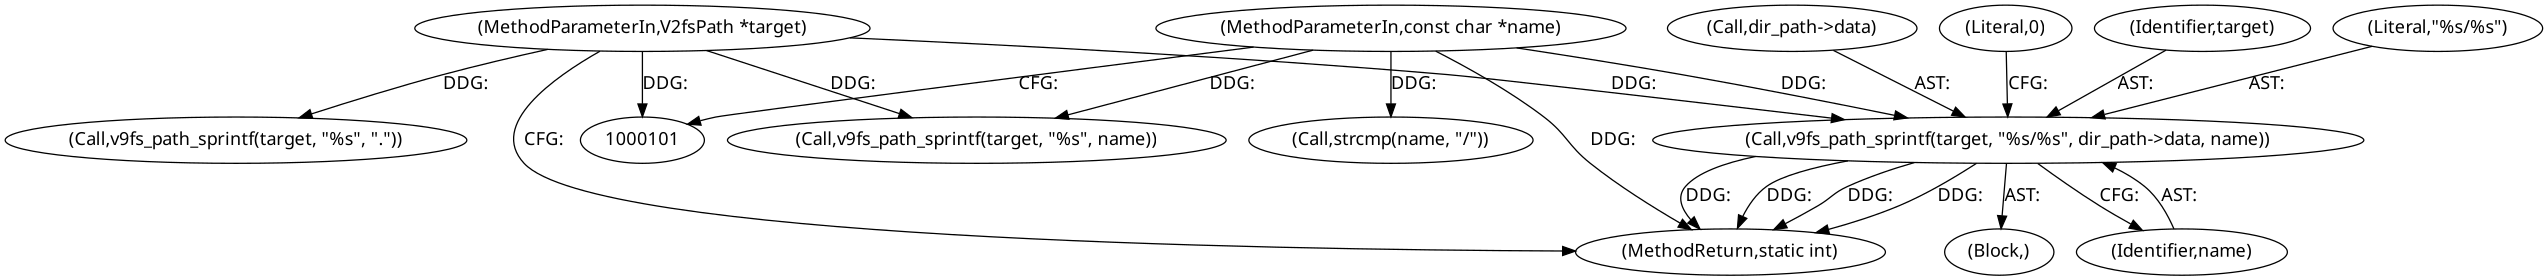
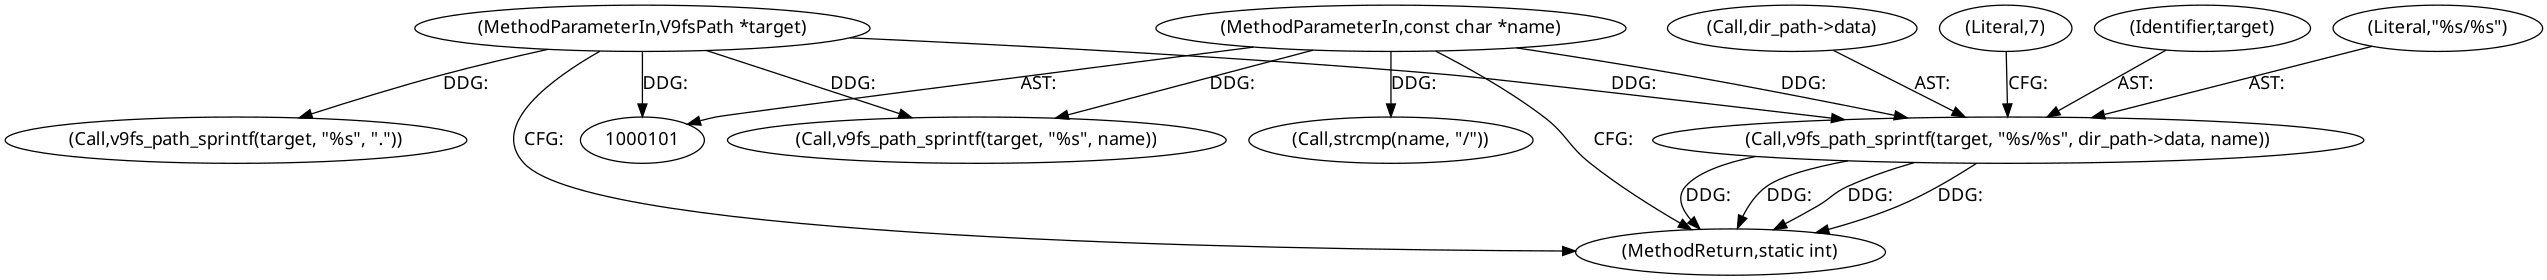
  digraph {
    fontname="Noto Sans"
    node [fontname="Noto Sans"]
    edge [fontname="Noto Sans"]
    n1 [label="(Call,v9fs_path_sprintf(target, \"%s/%s\", dir_path->data, name))"]
    n2 [label="(MethodReturn,static int)"]
-   n3 [label="(Block,)"]
-   n4 [label="(Identifier,name)"]
-   n5 [label="(MethodParameterIn,V2fsPath *target)"]
+   n5 [label="(MethodParameterIn,V9fsPath *target)"]
    n6 [label="(Call,v9fs_path_sprintf(target, \"%s\", name))"]
    n7 [label="(Call,v9fs_path_sprintf(target, \"%s\", \".\"))"]
    1000101
    n9 [label="(MethodParameterIn,const char *name)"]
    n10 [label="(Call,strcmp(name, \"/\"))"]
    n11 [label="(Call,dir_path->data)"]
-   n12 [label="(Literal,0)"]
+   n12 [label="(Literal,7)"]
    n13 [label="(Identifier,target)"]
    n14 [label="(Literal,\"%s/%s\")"]
    n1 -> n2 [label="DDG: "]
    n1 -> n2 [label="DDG: "]
    n1 -> n2 [label="DDG: "]
    n1 -> n2 [label="DDG: "]
-   n1 -> n3 [label="AST: "]
-   n1 -> n4 [label="CFG: "]
-   n4 -> n1 [label="AST: "]
    n5 -> n1 [label="DDG: "]
    n5 -> n2 [label="CFG: "]
    n5 -> n6 [label="DDG: "]
    n5 -> n7 [label="DDG: "]
    n5 -> 1000101 [label="DDG: "]
    n9 -> n1 [label="DDG: "]
-   n9 -> n2 [label="DDG: "]
+   n9 -> n2 [label="CFG: "]
    n9 -> n6 [label="DDG: "]
-   n9 -> 1000101 [label="CFG: "]
+   n9 -> 1000101 [label="AST: "]
    n9 -> n10 [label="DDG: "]
    n11 -> n1 [label="AST: "]
    n12 -> n1 [label="CFG: "]
    n13 -> n1 [label="AST: "]
    n14 -> n1 [label="AST: "]
  }
